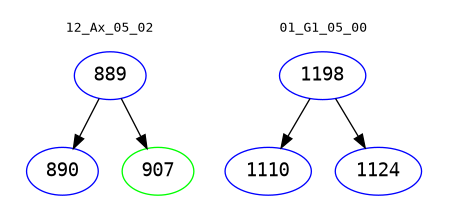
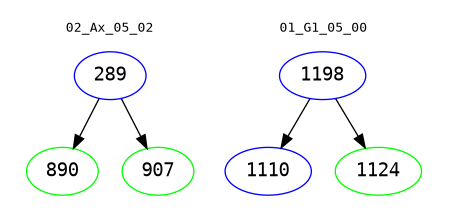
  digraph {
    fontname="DejaVu Sans Mono"
    node [color=blue fontname="DejaVu Sans Mono"]
    edge [color=black fontname="DejaVu Sans Mono"]
-   n1 [label=889]
-   n2 [label=890]
+   n1 [label=289]
+   n2 [color=green label=890]
    n3 [color=green label=907]
    n4 [label=1198]
    n5 [label=1110]
-   n6 [label=1124]
+   n6 [color=green label=1124]
    subgraph cluster_1 {
      color=white
      fontsize=10
-     label="12_Ax_05_02"
+     label="02_Ax_05_02"
      n1
      n2
      n3
    }
    subgraph cluster_2 {
      color=white
      fontsize=10
      label="01_G1_05_00"
      n4
      n5
      n6
    }
    n1 -> n2
    n1 -> n3
    n4 -> n5
    n4 -> n6
  }
